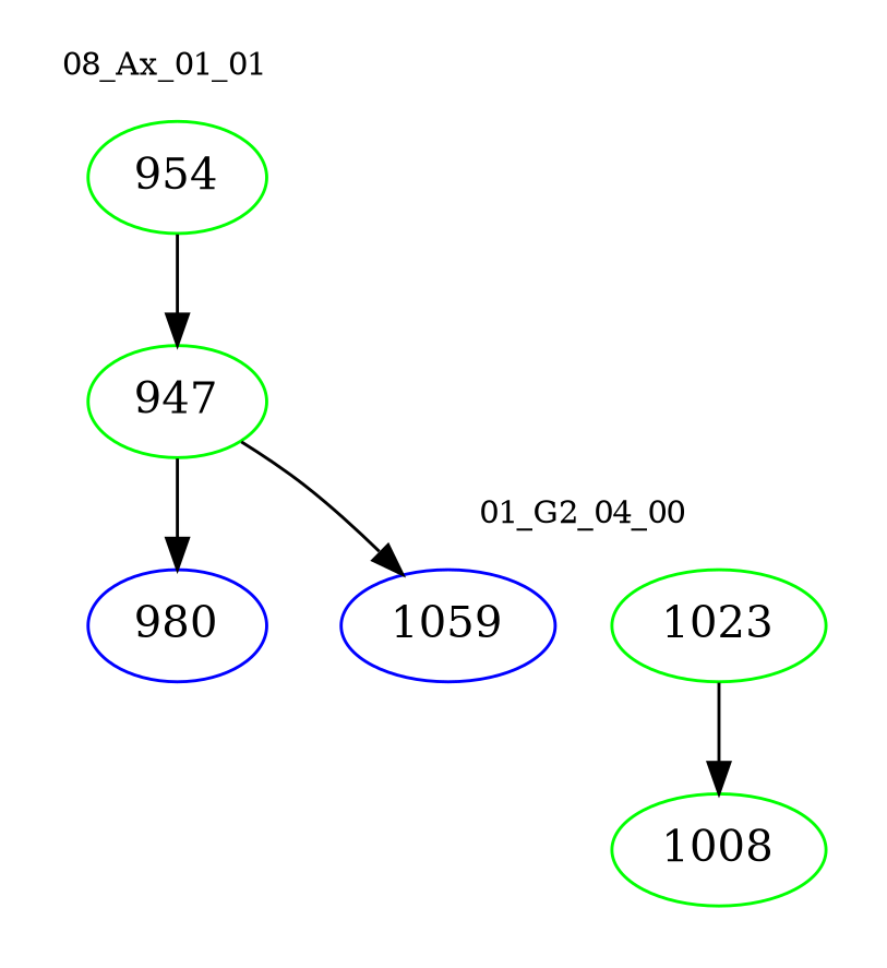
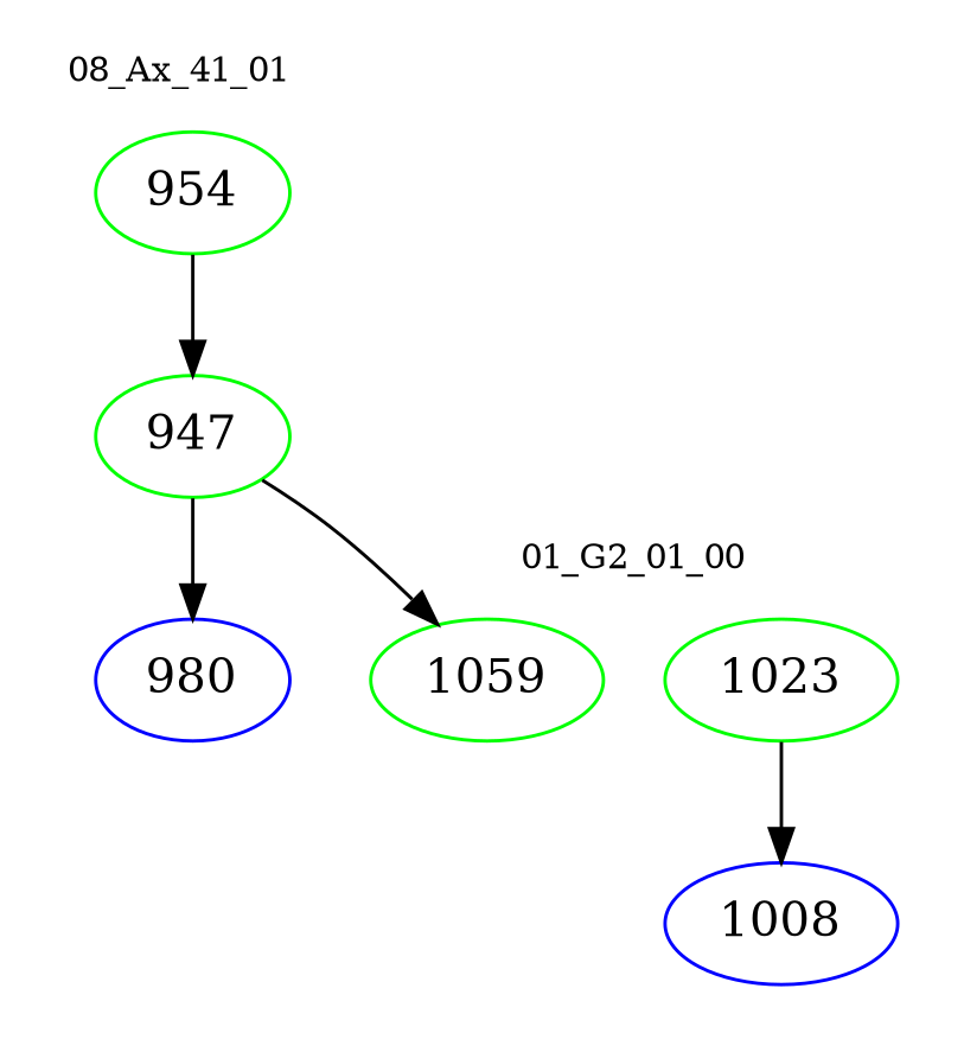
  digraph {
    node [color=green]
    edge [color=black]
    n1 [label=954]
    n2 [label=947]
    n3 [color=blue label=980]
    n4 [label=1023]
-   n5 [label=1008]
-   n6 [color=blue label=1059]
+   n5 [color=blue label=1008]
+   n6 [label=1059]
    subgraph cluster_1 {
      color=white
      fontsize=10
-     label="08_Ax_01_01"
+     label="08_Ax_41_01"
      n1
      n2
      n3
    }
    subgraph cluster_2 {
      color=white
      fontsize=10
-     label="01_G2_04_00"
+     label="01_G2_01_00"
      n4
      n5
      n6
    }
    n1 -> n2
    n2 -> n3
    n2 -> n6
    n4 -> n5
  }
